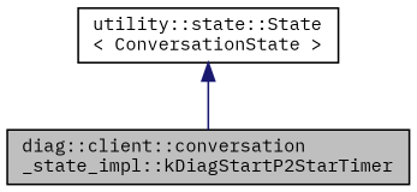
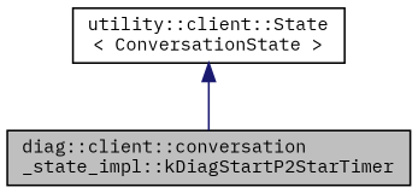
  digraph {
    fontname="IBM Plex Mono"
    node [color=black fontname="IBM Plex Mono" fontsize=10 shape=record style=filled]
    n1 [fillcolor=grey75 fontcolor=black height=0.2 label="diag::client::conversation\l_state_impl::kDiagStartP2StarTimer" width=0.4]
-   n2 [fillcolor=white height=0.2 label="utility::state::State\l\< ConversationState \>" width=0.4]
+   n2 [fillcolor=white height=0.2 label="utility::client::State\l\< ConversationState \>" width=0.4]
    n2 -> n1 [color=midnightblue dir=back fontname="IBM Plex Mono" fontsize=10 labelfontname=Helvetica labelfontsize=10 style=solid]
  }
